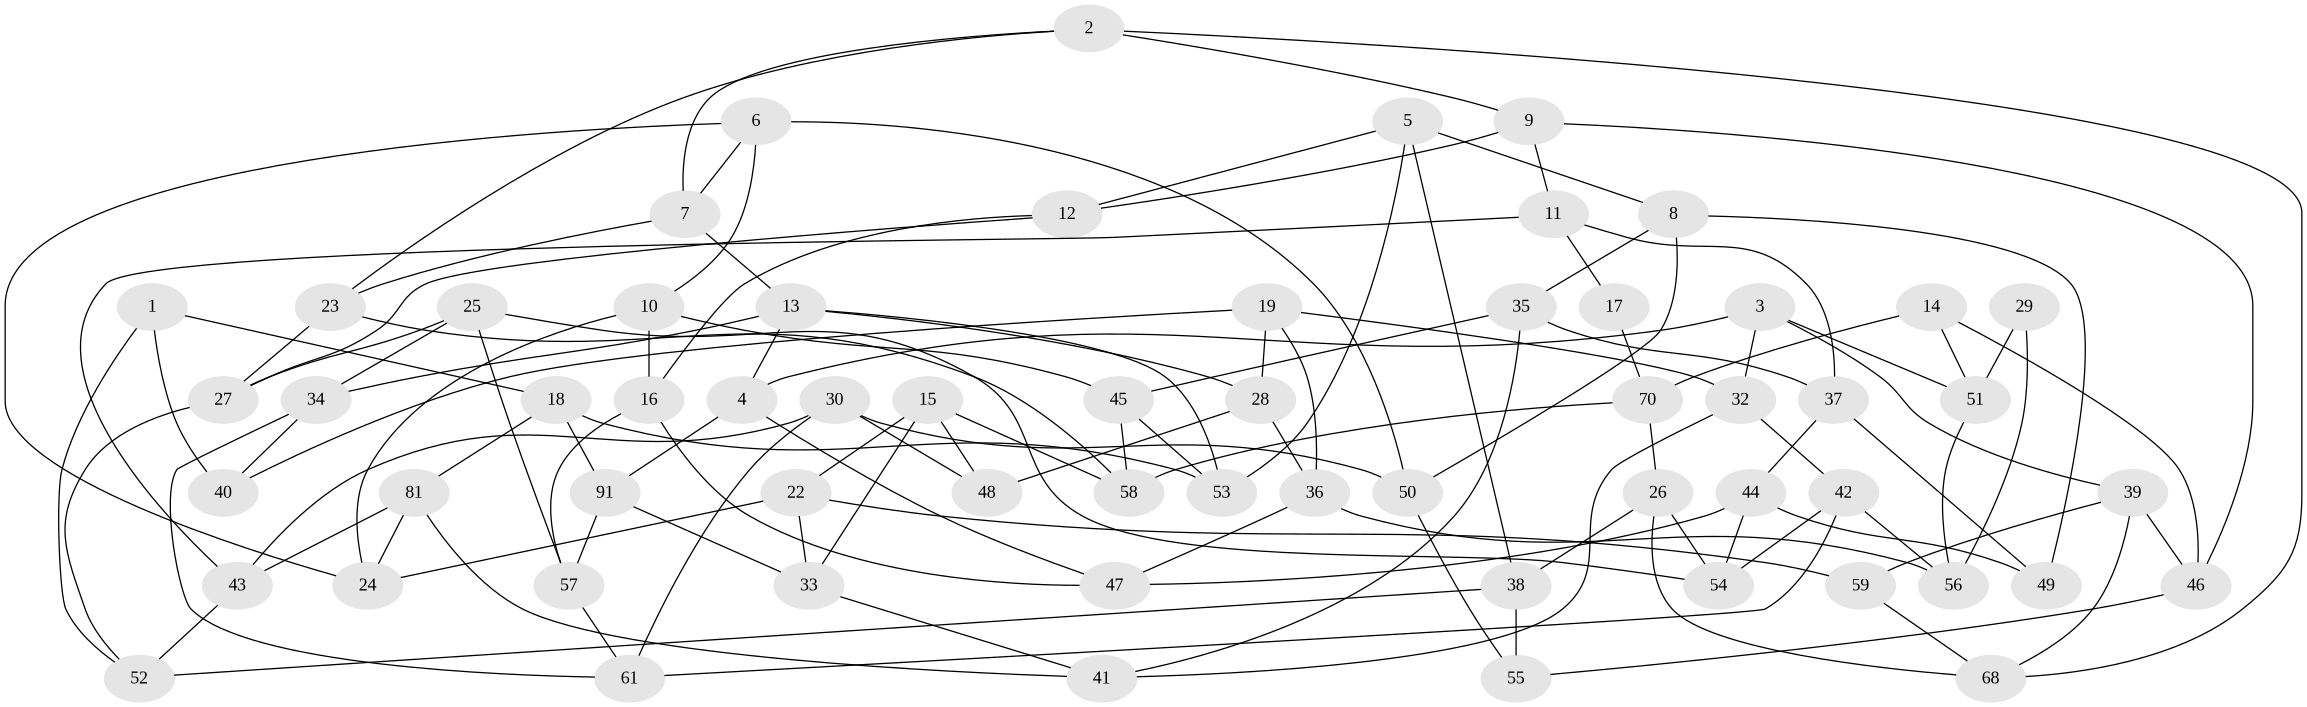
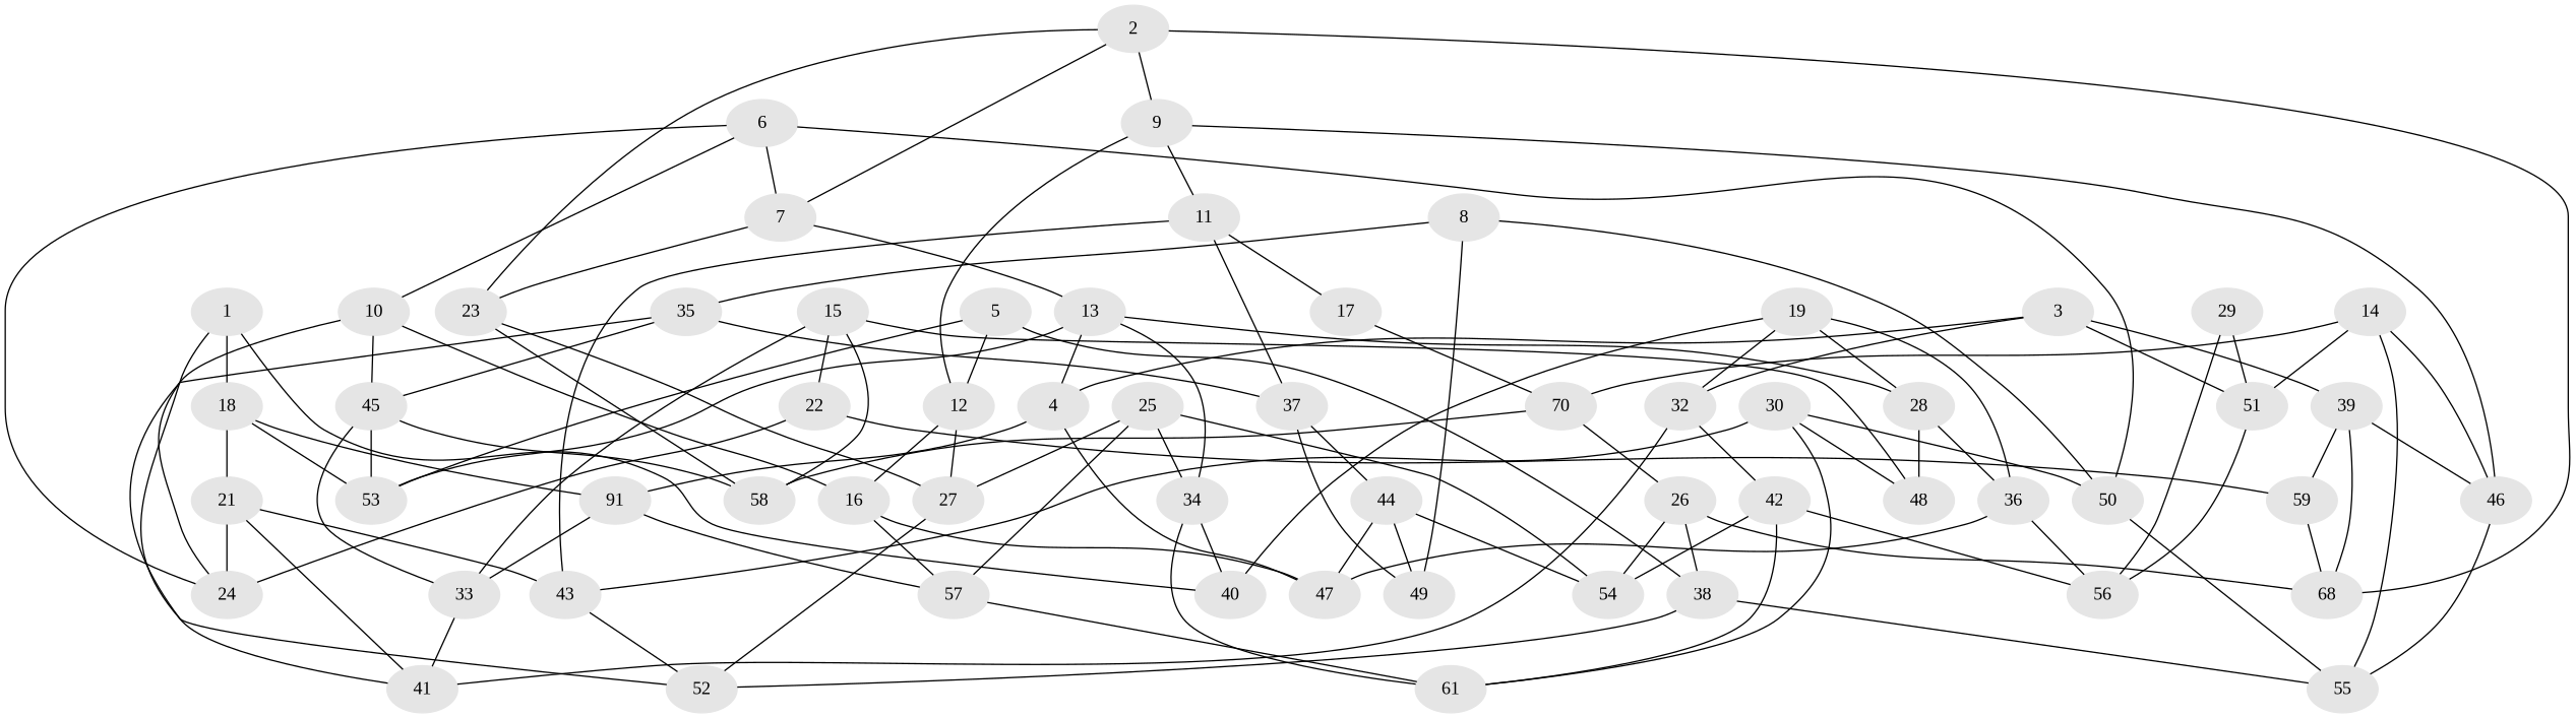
  graph {
    fontname="Liberation Serif"
    node [color=gray90 fontname="Liberation Serif" style=filled]
    edge [fontname="Liberation Serif"]
    1
    18
    40
    52
    n5 [label=91]
    4
    47
    53
-   21 [label=81]
+   21
    2
    7
    9
    23
    n14 [label=68]
    13
    12
    11
    46
    27
    58
    3
    32
    39
    51
    41
    42
    59
    56
    33
    57
    5
    8
    38
    50
    35
    49
    16
    55
    6
    10
    24
    45
    28
    34
    37
    17
    43
    n48 [label=70]
    44
    48
    36
    61
    14
    26
    15
    22
    29
    19
    54
    25
    30
    1 -- 18
    1 -- 40
    1 -- 52
    18 -- n5
    18 -- 53
    18 -- 21
    n5 -- 33
    n5 -- 57
    4 -- n5
    4 -- 47
    21 -- 41
    21 -- 24
    21 -- 43
    2 -- 7
    2 -- 9
    2 -- 23
    2 -- n14
    7 -- 23
    7 -- 13
    9 -- 12
    9 -- 11
    9 -- 46
    23 -- 27
    23 -- 58
    13 -- 4
    13 -- 53
    13 -- 28
    13 -- 34
    12 -- 27
    12 -- 16
    11 -- 37
    11 -- 17
    11 -- 43
    46 -- 55
    27 -- 52
    3 -- 4
    3 -- 32
    3 -- 39
    3 -- 51
    32 -- 41
    32 -- 42
    39 -- n14
    39 -- 46
    39 -- 59
    51 -- 56
    42 -- 56
    42 -- 61
    42 -- 54
    59 -- n14
    33 -- 41
    57 -- 61
    5 -- 53
    5 -- 12
-   5 -- 8
    5 -- 38
    8 -- 50
    8 -- 35
    8 -- 49
    38 -- 52
    38 -- 55
    50 -- 55
    35 -- 41
    35 -- 45
    35 -- 37
    16 -- 47
    16 -- 57
    6 -- 7
    6 -- 50
    6 -- 10
    6 -- 24
    10 -- 16
    10 -- 24
    10 -- 45
    45 -- 53
    45 -- 58
    28 -- 48
    28 -- 36
    34 -- 40
    34 -- 61
    37 -- 49
    37 -- 44
    17 -- n48
    43 -- 52
    n48 -- 58
    n48 -- 26
    44 -- 47
    44 -- 49
    44 -- 54
    36 -- 47
    36 -- 56
    14 -- 46
    14 -- 51
+   14 -- 55
    14 -- n48
    26 -- n14
    26 -- 38
    26 -- 54
    15 -- 58
    15 -- 33
    15 -- 48
    15 -- 22
    22 -- 59
-   22 -- 33
+   45 -- 33
    22 -- 24
    29 -- 51
    29 -- 56
    19 -- 40
    19 -- 32
    19 -- 28
    19 -- 36
    25 -- 27
    25 -- 57
    25 -- 34
    25 -- 54
    30 -- 50
    30 -- 43
    30 -- 48
    30 -- 61
  }
